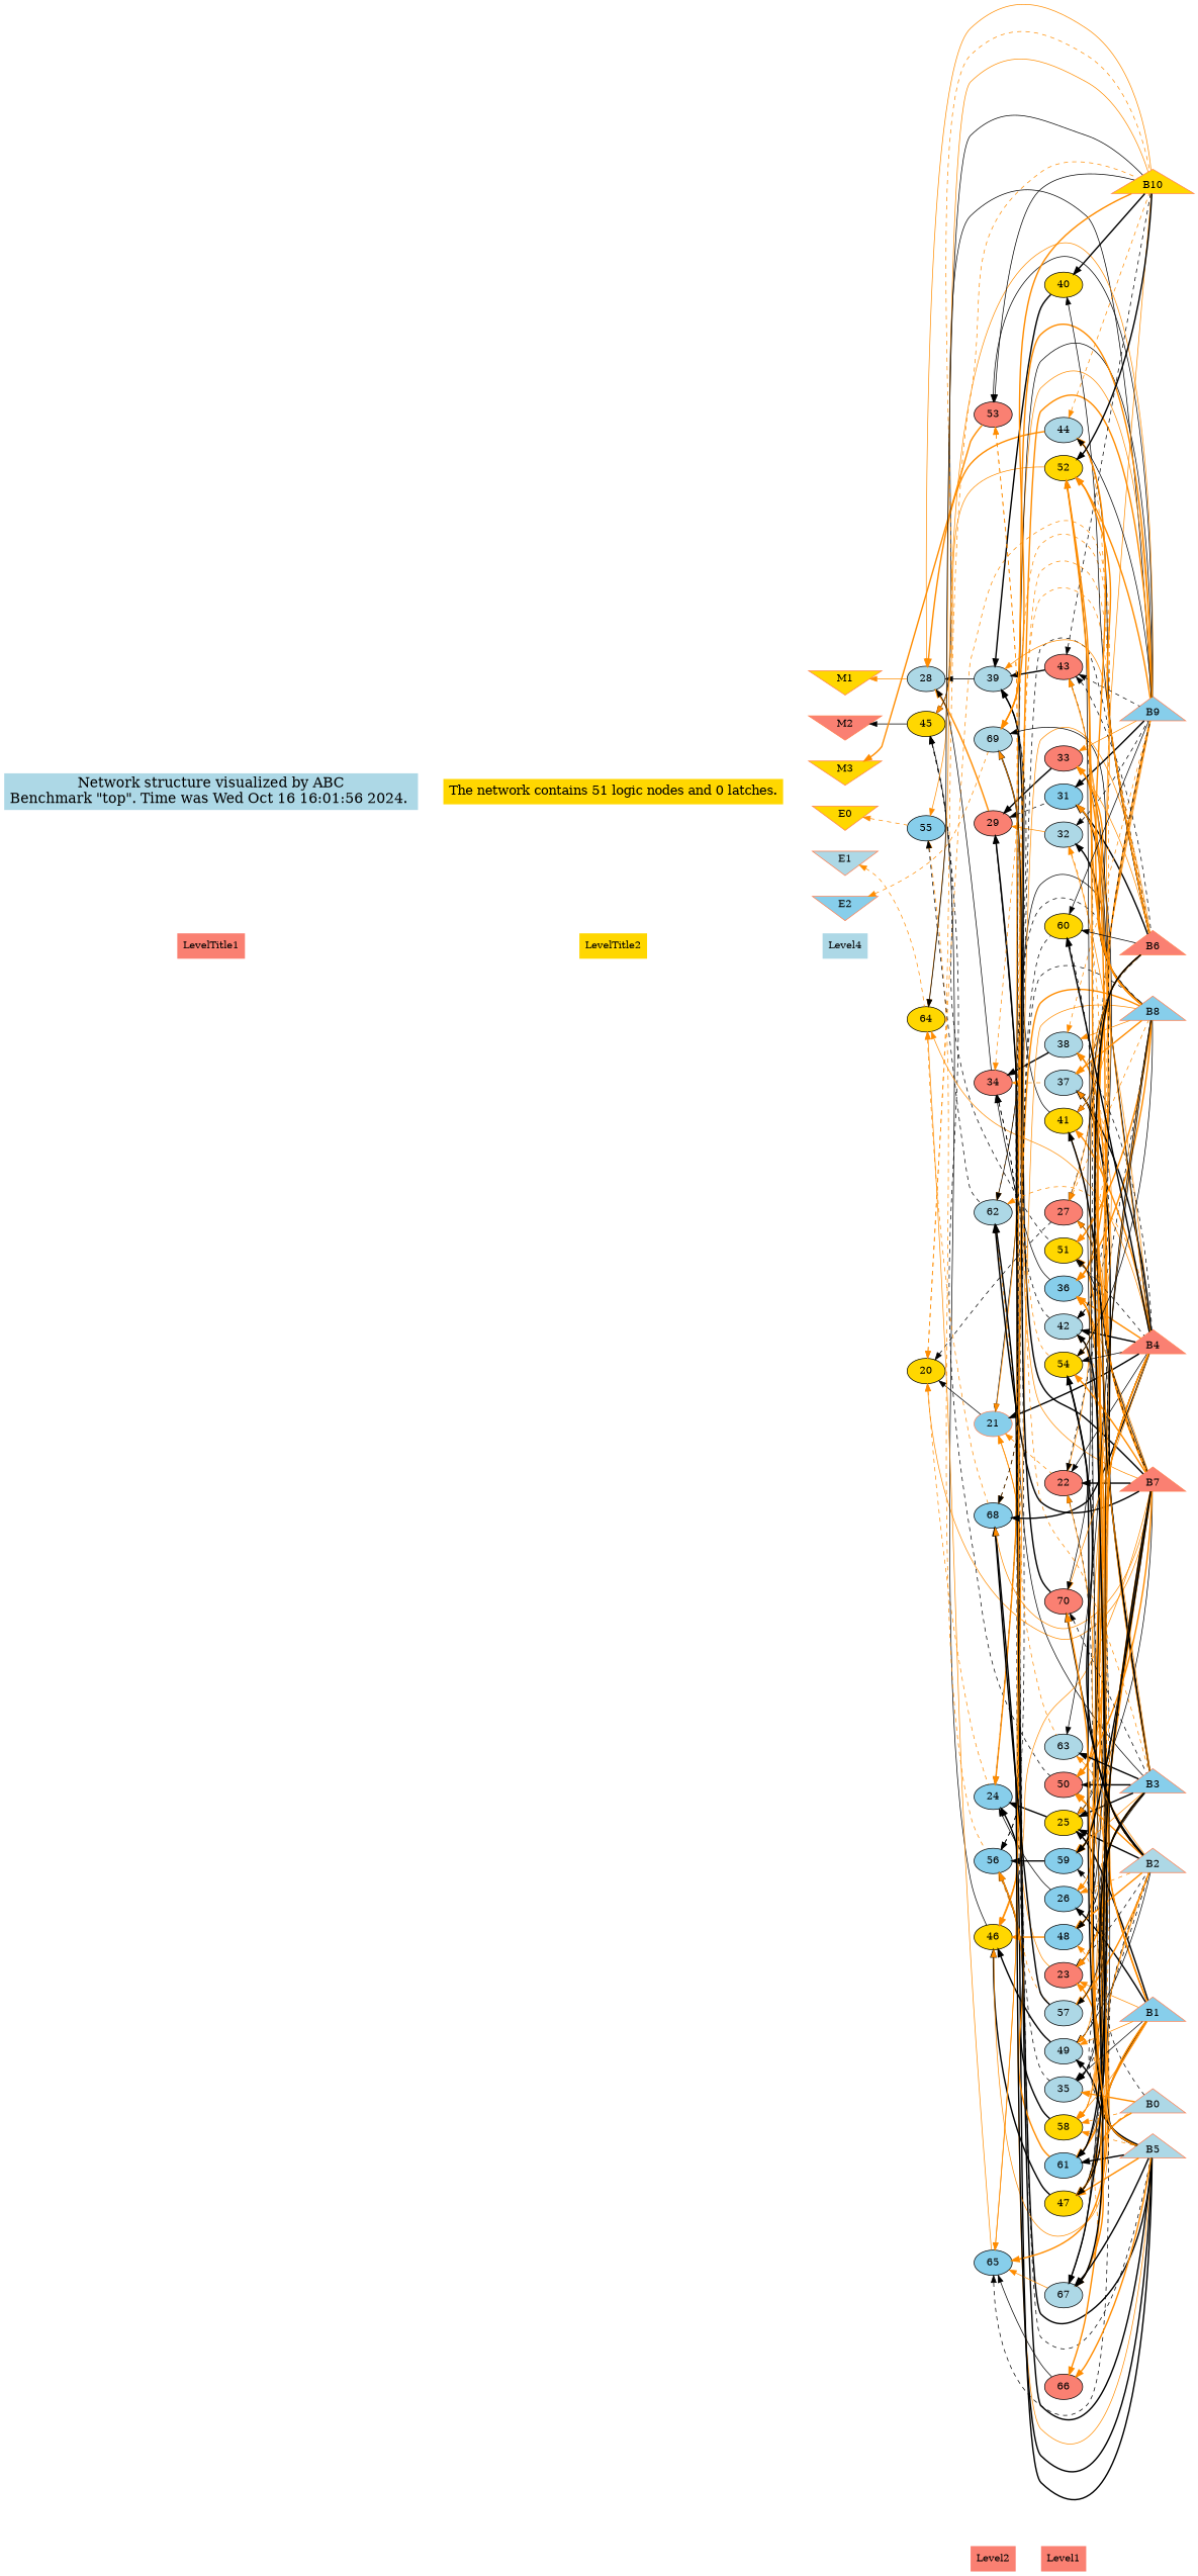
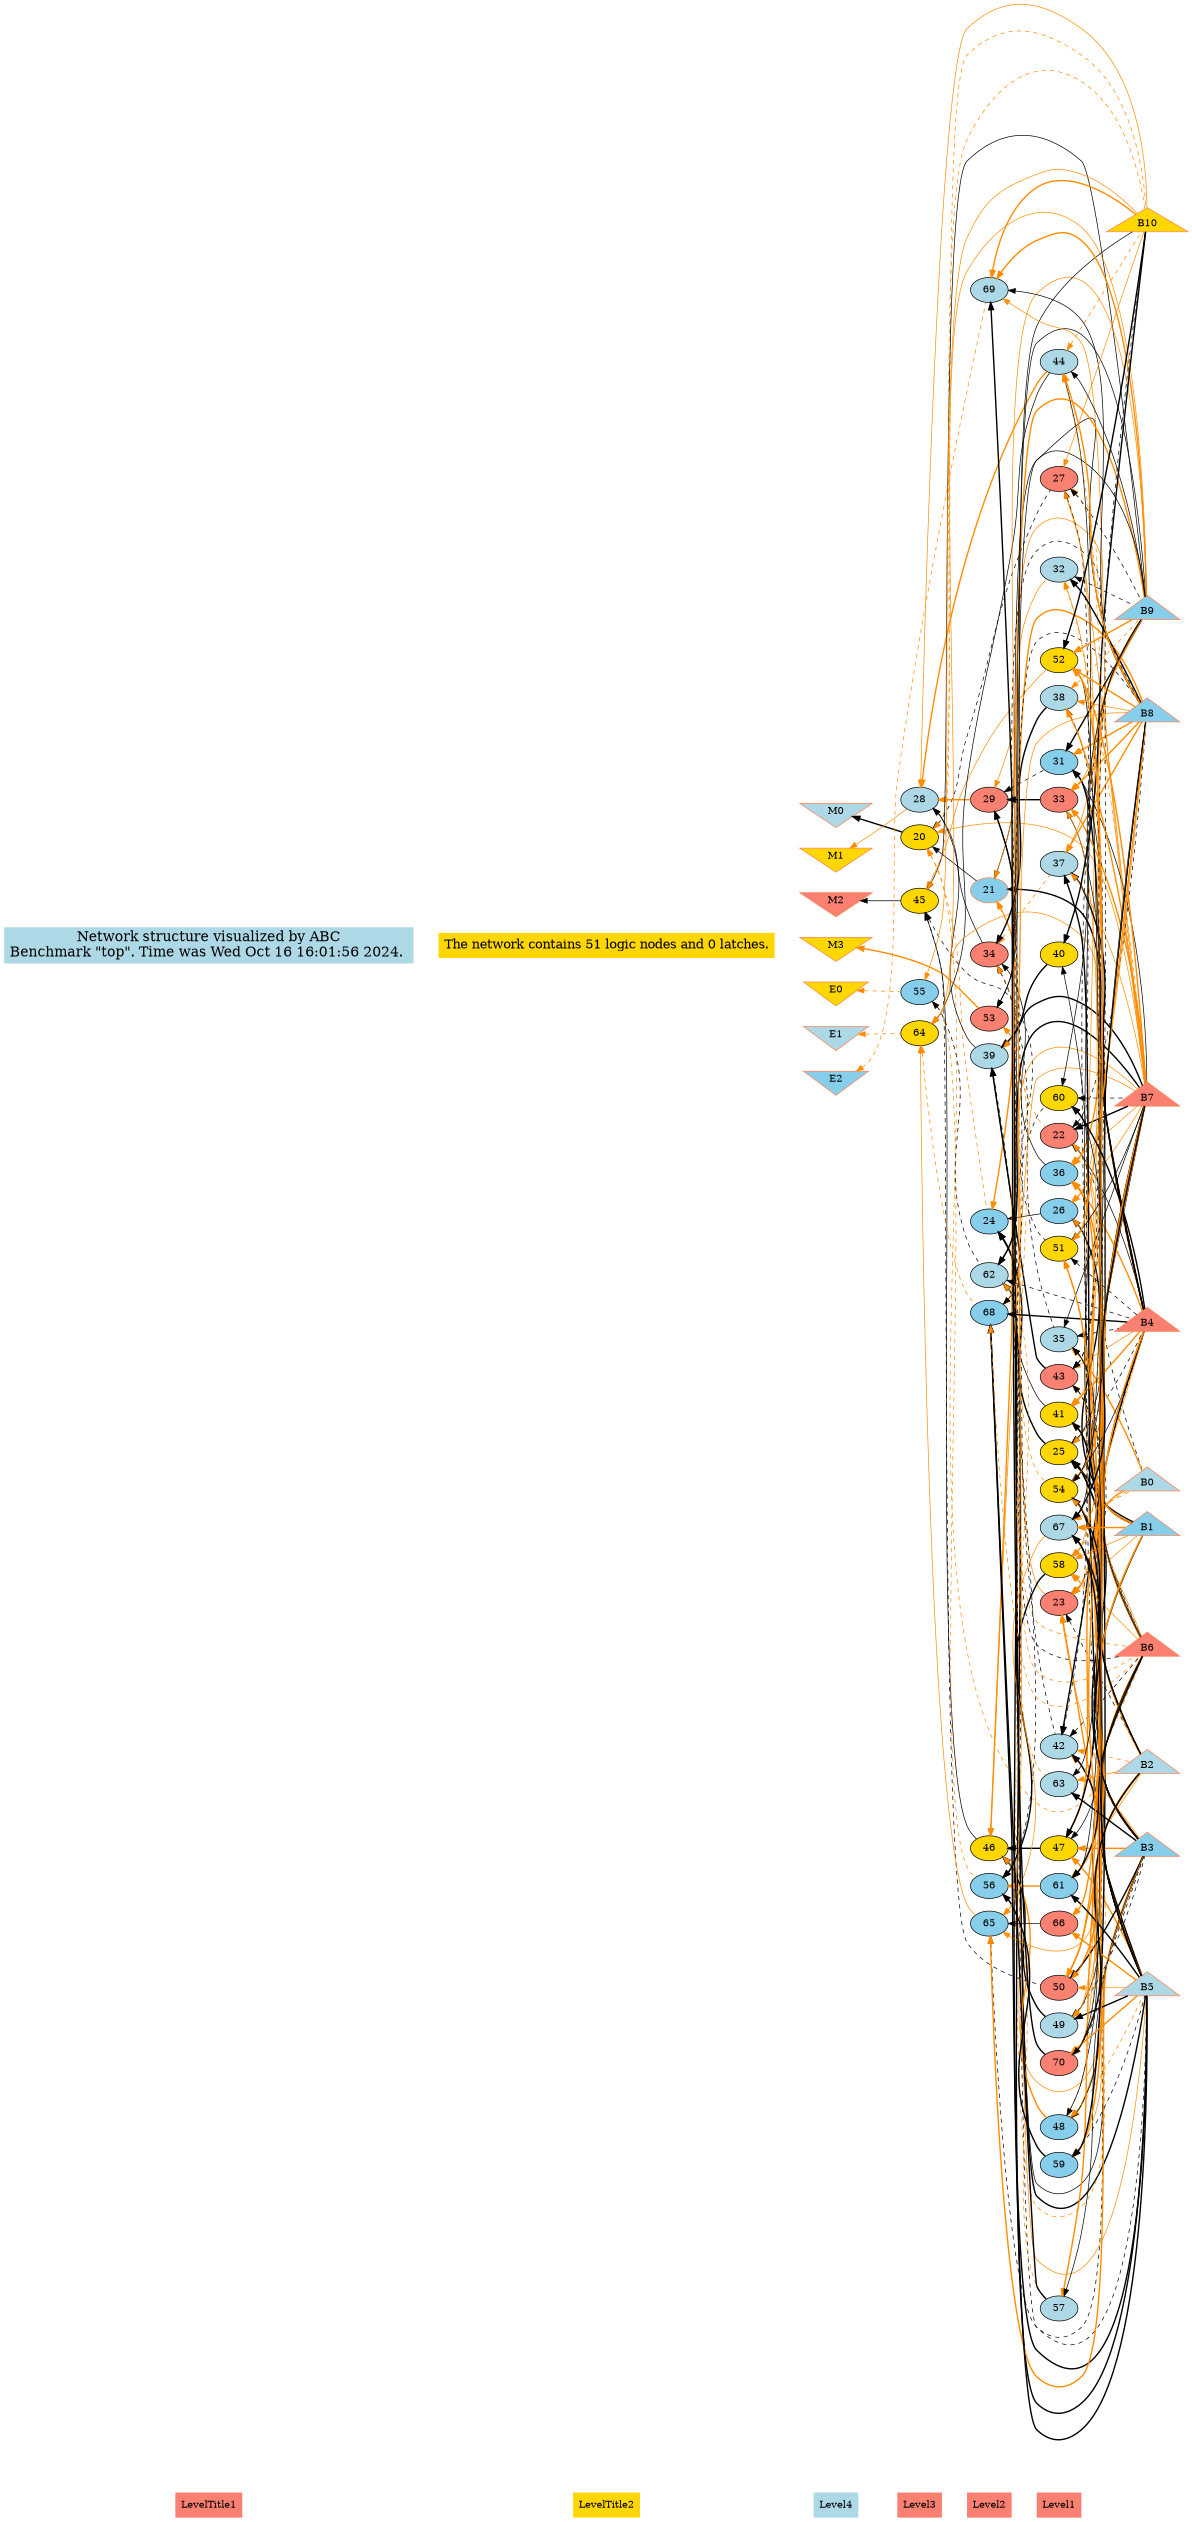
  digraph {
    rankdir=LR
    node [fillcolor=lightblue shape=ellipse style=filled]
    edge [dir=back style=bold color=darkorange]
    LevelTitle1 [fillcolor=salmon shape=plaintext]
    LevelTitle2 [fillcolor=gold shape=plaintext]
    Level4 [shape=plaintext]
+   Level3 [fillcolor=salmon shape=plaintext]
    Level2 [fillcolor=salmon shape=plaintext]
    Level1 [fillcolor=salmon shape=plaintext]
    n7 [fontname="Times-Roman" fontsize=20 label="Network structure visualized by ABC\nBenchmark \"top\". Time was Wed Oct 16 16:01:56 2024. " shape=plaintext]
    n8 [fillcolor=gold fontname="Times-Roman" fontsize=18 label="The network contains 51 logic nodes and 0 latches.\n" shape=plaintext]
+   n9 [color=coral label=M0 shape=invtriangle]
    n10 [color=coral fillcolor=gold label=M1 shape=invtriangle]
    n11 [color=coral fillcolor=salmon label=M2 shape=invtriangle]
    n12 [color=coral fillcolor=gold label=M3 shape=invtriangle]
    n13 [color=coral fillcolor=gold label=E0 shape=invtriangle]
    n14 [color=coral label=E1 shape=invtriangle]
    n15 [color=coral fillcolor=skyblue label=E2 shape=invtriangle]
    n16 [fillcolor=gold label="20\n"]
    n17 [label="28\n"]
    n18 [fillcolor=gold label="45\n"]
    n19 [fillcolor=skyblue label="55\n"]
    n20 [fillcolor=gold label="64\n"]
    n21 [color=coral fillcolor=skyblue label="21\n"]
    n22 [fillcolor=skyblue label="24\n"]
    n23 [fillcolor=salmon label="29\n"]
    n24 [fillcolor=salmon label="34\n"]
    n25 [label="39\n"]
    n26 [fillcolor=gold label="46\n"]
    n27 [fillcolor=salmon label="53\n"]
    n28 [fillcolor=skyblue label="56\n"]
    n29 [label="62\n"]
    n30 [fillcolor=skyblue label="65\n"]
    n31 [fillcolor=skyblue label="68\n"]
    n32 [label="69\n"]
    n33 [fillcolor=salmon label="22\n"]
    n34 [fillcolor=salmon label="23\n"]
    n35 [fillcolor=gold label="25\n"]
    n36 [fillcolor=skyblue label="26\n"]
    n37 [fillcolor=salmon label="27\n"]
    n38 [fillcolor=skyblue label="31\n"]
    n39 [label="32\n"]
    n40 [fillcolor=salmon label="33\n"]
    n41 [label="35\n"]
    n42 [fillcolor=skyblue label="36\n"]
    n43 [label="37\n"]
    n44 [label="38\n"]
    n45 [fillcolor=gold label="40\n"]
    n46 [fillcolor=gold label="41\n"]
    n47 [label="42\n"]
    n48 [fillcolor=salmon label="43\n"]
    n49 [label="44\n"]
    n50 [fillcolor=gold label="47\n"]
    n51 [fillcolor=skyblue label="48\n"]
    n52 [label="49\n"]
    n53 [fillcolor=salmon label="50\n"]
    n54 [fillcolor=gold label="51\n"]
    n55 [fillcolor=gold label="52\n"]
    n56 [fillcolor=gold label="54\n"]
    n57 [label="57\n"]
    n58 [fillcolor=gold label="58\n"]
    n59 [fillcolor=skyblue label="59\n"]
    n60 [fillcolor=gold label="60\n"]
    n61 [fillcolor=skyblue label="61\n"]
    n62 [label="63\n"]
    n63 [fillcolor=salmon label="66\n"]
    n64 [label="67\n"]
    n65 [fillcolor=salmon label="70\n"]
    n66 [color=coral label=B0 shape=triangle]
    n67 [color=coral fillcolor=skyblue label=B1 shape=triangle]
    n68 [color=coral label=B2 shape=triangle]
    n69 [color=coral fillcolor=skyblue label=B3 shape=triangle]
    n70 [color=coral fillcolor=salmon label=B4 shape=triangle]
    n71 [color=coral label=B5 shape=triangle]
    n72 [color=coral fillcolor=salmon label=B6 shape=triangle]
    n73 [color=coral fillcolor=salmon label=B7 shape=triangle]
    n74 [color=coral fillcolor=skyblue label=B8 shape=triangle]
    n75 [color=coral fillcolor=skyblue label=B9 shape=triangle]
    n76 [color=coral fillcolor=gold label=B10 shape=triangle]
    subgraph sub_1 {
      LevelTitle1
      LevelTitle2
      Level4
+     Level3
      Level2
      Level1
    }
    subgraph sub_2 {
      rank=same
      LevelTitle1
      n7
    }
    subgraph sub_3 {
      rank=same
      LevelTitle2
      n8
    }
    subgraph sub_4 {
      rank=same
      Level4
+     n9
      n10
      n11
      n12
      n13
      n14
      n15
    }
    subgraph sub_5 {
      rank=same
+     Level3
      n16
      n17
      n18
      n19
      n20
    }
    subgraph sub_6 {
      rank=same
      Level2
      n21
      n22
      n23
      n24
      n25
      n26
      n27
      n28
      n29
      n30
      n31
      n32
    }
    subgraph sub_7 {
      rank=same
      Level1
      n33
      n34
      n35
      n36
      n37
      n38
      n39
      n40
      n41
      n42
      n43
      n44
      n45
      n46
      n47
      n48
      n49
      n50
      n51
      n52
      n53
      n54
      n55
      n56
      n57
      n58
      n59
      n60
      n61
      n62
      n63
      n64
      n65
    }
    subgraph sub_8 {
      rank=same
      n66
      n67
      n68
      n69
      n70
      n71
      n72
      n73
      n74
      n75
      n76
    }
    LevelTitle1 -> LevelTitle2 [style=invis color=""]
    LevelTitle2 -> Level4 [style=invis color=""]
+   Level4 -> Level3 [style=invis color=""]
+   Level3 -> Level2 [style=invis color=""]
    Level2 -> Level1 [style=invis color=""]
    n7 -> n8 [style=invis color=""]
+   n8 -> n9 [style=invis color=""]
    n8 -> n10 [style=invis color=""]
    n8 -> n11 [style=invis color=""]
    n8 -> n12 [style=invis color=""]
    n8 -> n13 [style=invis color=""]
    n8 -> n14 [style=invis color=""]
    n8 -> n15 [style=invis color=""]
+   n9 -> n10 [style=invis color=""]
+   n9 -> n16 [color=black]
    n10 -> n11 [style=invis color=""]
    n10 -> n17 [style=solid]
    n11 -> n12 [style=invis color=""]
    n11 -> n18 [color=black style=solid]
    n12 -> n13 [style=invis color=""]
    n12 -> n27
    n13 -> n14 [style=invis color=""]
    n13 -> n19 [style=dashed]
    n14 -> n15 [style=invis color=""]
    n14 -> n20 [style=dashed]
    n15 -> n32 [style=dashed]
    n16 -> n21 [color=black style=solid]
    n16 -> n22 [style=dashed]
    n16 -> n37 [color=black style=dashed]
    n16 -> n72 [style=dashed]
    n16 -> n73 [style=solid]
    n16 -> n76 [style=dashed]
    n17 -> n23
    n17 -> n24 [color=black style=solid]
    n17 -> n25 [color=black style=solid]
    n17 -> n49
    n17 -> n76 [style=solid]
    n18 -> n26 [color=black style=solid]
    n18 -> n53 [color=black style=dashed]
    n18 -> n54 [color=black style=dashed]
    n18 -> n55 [style=solid]
    n18 -> n75 [color=black style=solid]
    n18 -> n76 [style=dashed]
    n19 -> n28 [style=dashed]
    n19 -> n29 [color=black style=dashed]
    n19 -> n76 [style=solid]
    n20 -> n30 [style=solid]
    n20 -> n31 [style=dashed]
    n20 -> n70 [style=solid]
    n20 -> n75 [style=solid]
-   n20 -> n76 [color=black style=solid]
+   n20 -> n49 [color=black style=solid]
    n21 -> n33 [style=dashed]
    n21 -> n34 [style=solid]
    n21 -> n70 [color=black]
    n21 -> n71 [style=solid]
    n21 -> n74 [color=black style=solid]
    n21 -> n75 [style=solid]
    n22 -> n35 [color=black]
    n22 -> n36 [color=black style=solid]
    n22 -> n71 [color=black]
    n22 -> n72 [color=black style=dashed]
    n22 -> n75
    n23 -> n38 [color=black style=dashed]
    n23 -> n39 [style=solid]
    n23 -> n40 [color=black]
    n23 -> n69 [color=black style=solid]
    n23 -> n71 [color=black]
    n24 -> n41 [color=black style=dashed]
    n24 -> n42 [color=black style=solid]
    n24 -> n43 [style=dashed]
    n24 -> n44 [color=black]
    n24 -> n71 [color=black style=dashed]
    n24 -> n72 [style=dashed]
    n25 -> n45 [color=black]
    n25 -> n46 [color=black style=solid]
    n25 -> n47 [color=black style=dashed]
    n25 -> n48 [color=black]
    n25 -> n73 [color=black]
    n25 -> n74 [style=solid]
    n26 -> n50 [color=black]
    n26 -> n51
    n26 -> n52 [color=black]
    n26 -> n68 [style=solid]
    n26 -> n73 [style=solid]
    n26 -> n74
    n27 -> n56 [style=dashed]
    n27 -> n69 [style=dashed]
    n27 -> n75 [color=black style=solid]
    n27 -> n76 [color=black style=solid]
    n28 -> n57 [style=dashed]
    n28 -> n58 [color=black]
    n28 -> n59 [color=black]
    n28 -> n60 [color=black style=dashed]
    n28 -> n61
    n28 -> n74 [color=black style=dashed]
    n29 -> n62 [style=dashed]
-   n29 -> n70 [style=dashed]
+   n29 -> n70 [color=black style=dashed]
    n29 -> n71 [color=black]
    n29 -> n72 [style=dashed]
    n29 -> n73 [color=black]
    n29 -> n75 [color=black style=solid]
    n30 -> n63 [color=black style=solid]
    n30 -> n64 [style=solid]
    n30 -> n68 [color=black style=dashed]
    n30 -> n69
    n30 -> n72 [style=solid]
    n30 -> n74 [style=solid]
    n31 -> n57 [color=black]
    n31 -> n70 [color=black]
    n31 -> n71 [color=black]
    n31 -> n72 [style=dashed]
    n31 -> n73 [style=solid]
    n31 -> n74 [color=black style=dashed]
    n32 -> n65 [color=black]
    n32 -> n73 [style=solid]
    n32 -> n74 [color=black style=solid]
    n32 -> n75
    n32 -> n76
    n33 -> n66 [color=black style=dashed]
    n33 -> n67 [style=solid]
    n33 -> n70 [color=black style=solid]
    n33 -> n72 [style=solid]
    n33 -> n73 [color=black]
    n33 -> n74 [color=black style=dashed]
    n34 -> n67 [style=solid]
    n34 -> n68 [color=black style=dashed]
    n34 -> n69 [style=solid]
    n34 -> n70 [color=black style=dashed]
    n34 -> n71
    n34 -> n73
    n35 -> n67 [color=black]
    n35 -> n68 [color=black]
    n35 -> n69 [color=black]
    n35 -> n70 [color=black style=dashed]
    n35 -> n73 [color=black style=solid]
    n35 -> n74 [style=dashed]
    n36 -> n67 [color=black]
    n36 -> n68 [style=dashed]
    n36 -> n73 [style=solid]
    n36 -> n74 [style=solid]
    n37 -> n68 [style=solid]
    n37 -> n69 [color=black style=dashed]
    n37 -> n73 [style=solid]
    n37 -> n74 [style=dashed]
    n37 -> n75 [color=black style=dashed]
    n37 -> n76 [style=solid]
    n38 -> n70 [color=black style=solid]
    n38 -> n72 [color=black]
    n38 -> n73 [color=black style=solid]
    n38 -> n74
    n38 -> n75 [color=black]
    n39 -> n70 [style=solid]
    n39 -> n73 [style=dashed]
    n39 -> n74 [color=black]
    n39 -> n75 [color=black style=dashed]
    n40 -> n70 [color=black style=solid]
    n40 -> n72 [style=solid]
    n40 -> n73
    n40 -> n74
    n40 -> n75 [style=solid]
    n41 -> n66
    n41 -> n67 [color=black style=solid]
    n41 -> n68 [color=black style=dashed]
    n41 -> n70 [color=black style=dashed]
    n41 -> n73 [color=black style=solid]
    n42 -> n67
    n42 -> n68
    n42 -> n70
    n42 -> n73 [style=solid]
-   n42 -> n74
    n42 -> n75
    n43 -> n69 [color=black]
    n43 -> n70 [color=black]
    n43 -> n73 [style=solid]
    n43 -> n74
    n43 -> n75 [style=solid]
    n44 -> n70 [color=black style=dashed]
    n44 -> n73
    n44 -> n74 [style=solid]
    n44 -> n75 [style=dashed]
    n45 -> n72 [color=black style=solid]
    n45 -> n76 [color=black]
    n46 -> n67 [style=solid]
    n46 -> n69 [color=black]
    n46 -> n70
    n46 -> n72 [color=black style=dashed]
    n46 -> n75 [style=solid]
    n47 -> n68 [style=dashed]
    n47 -> n69 [style=solid]
    n47 -> n70 [color=black]
    n47 -> n71 [color=black]
    n47 -> n72 [color=black style=dashed]
    n47 -> n75 [color=black style=dashed]
    n48 -> n68 [color=black style=dashed]
    n48 -> n69 [style=solid]
    n48 -> n70 [style=solid]
    n48 -> n72 [color=black style=dashed]
    n48 -> n75 [color=black style=dashed]
    n48 -> n76 [color=black style=dashed]
    n49 -> n72 [color=black style=solid]
    n49 -> n73 [style=dashed]
    n49 -> n74
    n49 -> n75 [color=black style=solid]
    n49 -> n76 [style=dashed]
    n50 -> n66
    n50 -> n67 [color=black]
    n50 -> n69
    n50 -> n70 [color=black style=dashed]
    n50 -> n71
    n50 -> n72 [color=black style=solid]
    n51 -> n68
    n51 -> n69 [color=black style=solid]
    n51 -> n70 [style=dashed]
    n51 -> n71 [style=dashed]
    n51 -> n72 [color=black style=solid]
    n52 -> n67 [style=solid]
    n52 -> n68 [color=black style=solid]
    n52 -> n69 [color=black style=dashed]
    n52 -> n70 [style=solid]
    n52 -> n71 [color=black]
    n52 -> n72 [style=dashed]
    n53 -> n68
    n53 -> n69 [color=black]
    n53 -> n70
    n53 -> n71 [style=solid]
    n53 -> n72 [style=solid]
    n53 -> n73
    n54 -> n70 [color=black style=dashed]
    n54 -> n71
    n54 -> n72 [style=dashed]
    n54 -> n73 [color=black style=solid]
    n54 -> n74
    n55 -> n71 [color=black style=solid]
    n55 -> n72
    n55 -> n73
    n55 -> n74
    n55 -> n75
    n55 -> n76 [color=black]
    n56 -> n68 [color=black]
    n56 -> n70 [color=black style=solid]
    n56 -> n71 [color=black]
    n56 -> n72 [style=solid]
    n56 -> n73
    n56 -> n74 [color=black style=solid]
    n57 -> n68
    n57 -> n69 [color=black style=solid]
    n58 -> n66 [style=dashed]
    n58 -> n67 [style=solid]
    n58 -> n70 [style=solid]
    n58 -> n71 [style=dashed]
    n58 -> n72 [style=solid]
    n58 -> n73 [style=dashed]
    n59 -> n69 [style=solid]
    n59 -> n71 [color=black style=dashed]
    n59 -> n72
    n59 -> n73 [color=black]
    n60 -> n70 [color=black]
    n60 -> n72 [color=black style=solid]
    n60 -> n73 [color=black style=dashed]
    n60 -> n75 [color=black style=solid]
    n61 -> n67
    n61 -> n68 [style=solid]
    n61 -> n71 [color=black]
    n61 -> n72 [color=black]
    n61 -> n73 [color=black style=solid]
    n62 -> n68 [style=solid]
    n62 -> n69 [color=black]
    n62 -> n74 [color=black style=solid]
    n63 -> n71
    n63 -> n73
    n64 -> n66 [style=dashed]
    n64 -> n67
    n64 -> n69 [color=black]
    n64 -> n71 [color=black]
    n64 -> n73 [color=black]
    n64 -> n74 [color=black style=solid]
    n65 -> n68 [color=black]
    n65 -> n69 [color=black style=dashed]
    n65 -> n70 [style=solid]
    n65 -> n71
    n65 -> n72 [color=black style=solid]
  }
